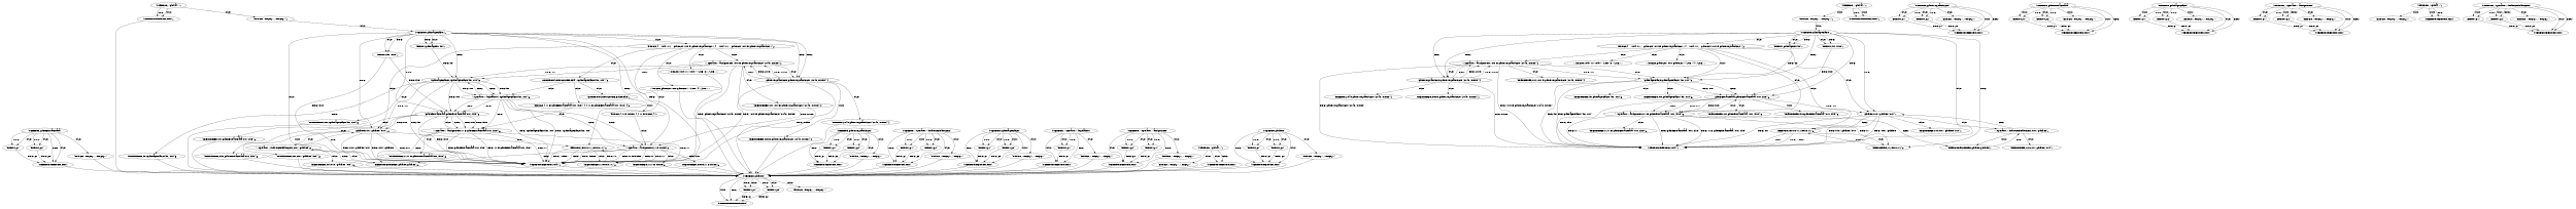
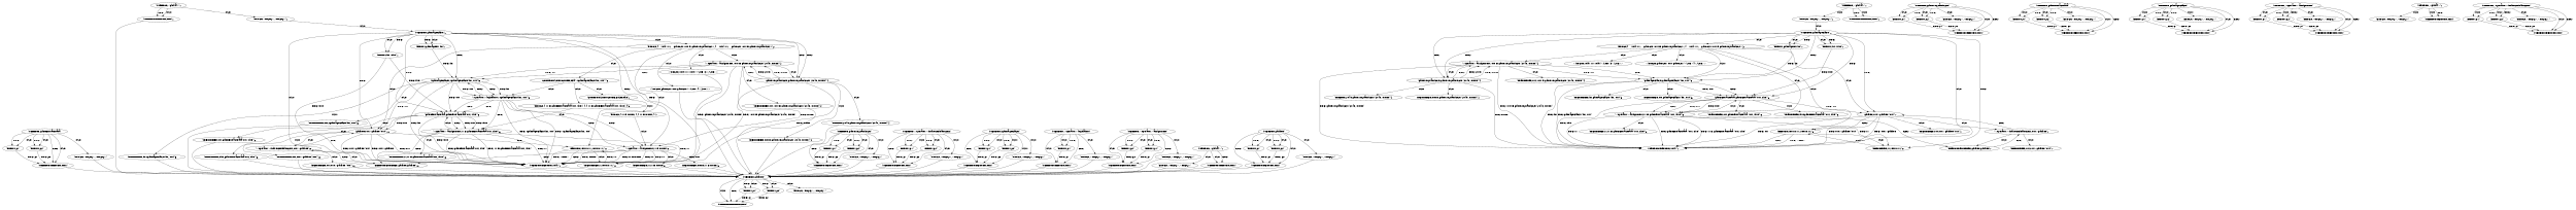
  digraph {
    n1 [label=<(METHOD,gd_free)>]
    n2 [label=<(PARAM,p1)>]
    n3 [label=<(PARAM,p2)>]
    n4 [label=<(BLOCK,&lt;empty&gt;,&lt;empty&gt;)>]
    n5 [label=<(METHOD_RETURN,ANY)>]
    n6 [label=<(METHOD,&lt;global&gt;)<SUB>1</SUB>>]
    n7 [label=<(BLOCK,&lt;empty&gt;,&lt;empty&gt;)<SUB>1</SUB>>]
    n8 [label=<(METHOD_RETURN,ANY)<SUB>1</SUB>>]
    n9 [label=<(METHOD,gdImageGifPtr)<SUB>1</SUB>>]
    n10 [label=<(PARAM,gdImagePtr im)<SUB>1</SUB>>]
    n11 [label=<(PARAM,int *size)<SUB>1</SUB>>]
    n12 [label=<(BLOCK,{    void *rv;    gdIOCtx *out = gdNewDynamicCt...,{    void *rv;    gdIOCtx *out = gdNewDynamicCt...)<SUB>2</SUB>>]
    n13 [label=<(gdNewDynamicCtx,gdNewDynamicCtx (2048, NULL))<SUB>4</SUB>>]
    n14 [label=<(gdImageGifCtx,gdImageGifCtx (im, out))<SUB>5</SUB>>]
    n15 [label=<(gdDPExtractData,gdDPExtractData (out, size))<SUB>6</SUB>>]
    n16 [label=<(gd_free,out-&gt;gd_free (out))<SUB>7</SUB>>]
    n17 [label=<(IDENTIFIER,rv,return rv;)<SUB>8</SUB>>]
    n18 [label=<(METHOD_RETURN,void*)<SUB>1</SUB>>]
    n19 [label="<(LOCAL,void* rv: void*)<SUB>3</SUB>>"]
    n20 [label="<(LOCAL,gdIOCtx* out: gdIOCtx*)<SUB>4</SUB>>"]
    n21 [label=<(&lt;operator&gt;.assignment,*out = gdNewDynamicCtx (2048, NULL))<SUB>4</SUB>>]
    n22 [label=<(&lt;operator&gt;.assignment,rv = gdDPExtractData (out, size))<SUB>6</SUB>>]
    n23 [label=<(RETURN,return rv;,return rv;)<SUB>8</SUB>>]
    n24 [label=<(LITERAL,2048,gdNewDynamicCtx (2048, NULL))<SUB>4</SUB>>]
    n25 [label=<(IDENTIFIER,NULL,gdNewDynamicCtx (2048, NULL))<SUB>4</SUB>>]
    n26 [label=<(IDENTIFIER,im,gdImageGifCtx (im, out))<SUB>5</SUB>>]
    n27 [label=<(IDENTIFIER,out,gdImageGifCtx (im, out))<SUB>5</SUB>>]
    n28 [label=<(IDENTIFIER,out,gdDPExtractData (out, size))<SUB>6</SUB>>]
    n29 [label=<(IDENTIFIER,size,gdDPExtractData (out, size))<SUB>6</SUB>>]
    n30 [label=<(&lt;operator&gt;.indirectFieldAccess,out-&gt;gd_free)<SUB>7</SUB>>]
    n31 [label=<(IDENTIFIER,out,out-&gt;gd_free (out))<SUB>7</SUB>>]
    n32 [label=<(IDENTIFIER,out,*out = gdNewDynamicCtx (2048, NULL))<SUB>4</SUB>>]
    n33 [label=<(IDENTIFIER,rv,rv = gdDPExtractData (out, size))<SUB>6</SUB>>]
    n34 [label=<(FIELD_IDENTIFIER,gd_free,gd_free)<SUB>7</SUB>>]
    n35 [label=<(IDENTIFIER,out,out-&gt;gd_free (out))<SUB>7</SUB>>]
    n36 [label=<(METHOD,gdNewDynamicCtx)>]
    n37 [label=<(PARAM,p1)>]
    n38 [label=<(PARAM,p2)>]
    n39 [label=<(BLOCK,&lt;empty&gt;,&lt;empty&gt;)>]
    n40 [label=<(METHOD_RETURN,ANY)>]
    n41 [label=<(METHOD,gdDPExtractData)>]
    n42 [label=<(PARAM,p1)>]
    n43 [label=<(PARAM,p2)>]
    n44 [label=<(BLOCK,&lt;empty&gt;,&lt;empty&gt;)>]
    n45 [label=<(METHOD_RETURN,ANY)>]
    n46 [label=<(METHOD,gdImageGifCtx)>]
    n47 [label=<(PARAM,p1)>]
    n48 [label=<(PARAM,p2)>]
    n49 [label=<(BLOCK,&lt;empty&gt;,&lt;empty&gt;)>]
    n50 [label=<(METHOD_RETURN,ANY)>]
    n51 [label=<(METHOD,&lt;operator&gt;.assignment)>]
    n52 [label=<(PARAM,p1)>]
    n53 [label=<(PARAM,p2)>]
    n54 [label=<(BLOCK,&lt;empty&gt;,&lt;empty&gt;)>]
    n55 [label=<(METHOD_RETURN,ANY)>]
    n56 [label=<(METHOD,&lt;global&gt;)<SUB>1</SUB>>]
    n57 [label=<(BLOCK,&lt;empty&gt;,&lt;empty&gt;)>]
    n58 [label=<(METHOD_RETURN,ANY)>]
    n59 [label=<(METHOD,&lt;operator&gt;.indirectFieldAccess)>]
    n60 [label=<(PARAM,p1)>]
    n61 [label=<(PARAM,p2)>]
    n62 [label=<(BLOCK,&lt;empty&gt;,&lt;empty&gt;)>]
    n63 [label=<(METHOD_RETURN,ANY)>]
    n64 [label=<(METHOD,gdDPExtractData)>]
    n65 [label=<(PARAM,p1)>]
    n66 [label=<(PARAM,p2)>]
    n67 [label=<(BLOCK,&lt;empty&gt;,&lt;empty&gt;)>]
    n68 [label=<(METHOD_RETURN,ANY)>]
    n69 [label=<(METHOD,&lt;global&gt;)<SUB>1</SUB>>]
    n70 [label=<(BLOCK,&lt;empty&gt;,&lt;empty&gt;)<SUB>1</SUB>>]
    n71 [label=<(METHOD_RETURN,ANY)<SUB>1</SUB>>]
    n72 [label=<(METHOD,gdImageGifPtr)<SUB>1</SUB>>]
    n73 [label=<(PARAM,gdImagePtr im)<SUB>1</SUB>>]
    n74 [label=<(PARAM,int *size)<SUB>1</SUB>>]
    n75 [label=<(BLOCK,{    void *rv;    gdIOCtx *out = gdNewDynamicCt...,{    void *rv;    gdIOCtx *out = gdNewDynamicCt...)<SUB>2</SUB>>]
    n76 [label=<(gdNewDynamicCtx,gdNewDynamicCtx (2048, NULL))<SUB>4</SUB>>]
    n77 [label=<(_gdImageGifCtx,_gdImageGifCtx(im, out))<SUB>5</SUB>>]
    n78 [label=<(gdDPExtractData,gdDPExtractData(out, size))<SUB>6</SUB>>]
    n79 [label=<(&lt;operator&gt;.assignment,rv = NULL)<SUB>8</SUB>>]
    n80 [label=<(gd_free,out-&gt;gd_free (out))<SUB>10</SUB>>]
    n81 [label=<(IDENTIFIER,rv,return rv;)<SUB>11</SUB>>]
    n82 [label=<(METHOD_RETURN,void*)<SUB>1</SUB>>]
    n83 [label="<(LOCAL,void* rv: void*)<SUB>3</SUB>>"]
    n84 [label="<(LOCAL,gdIOCtx* out: gdIOCtx*)<SUB>4</SUB>>"]
    n85 [label=<(&lt;operator&gt;.assignment,*out = gdNewDynamicCtx (2048, NULL))<SUB>4</SUB>>]
    n86 [label=<(CONTROL_STRUCTURE,IF,if (!_gdImageGifCtx(im, out)))<SUB>5</SUB>>]
    n87 [label=<(RETURN,return rv;,return rv;)<SUB>11</SUB>>]
    n88 [label=<(LITERAL,2048,gdNewDynamicCtx (2048, NULL))<SUB>4</SUB>>]
    n89 [label=<(IDENTIFIER,NULL,gdNewDynamicCtx (2048, NULL))<SUB>4</SUB>>]
    n90 [label=<(&lt;operator&gt;.logicalNot,!_gdImageGifCtx(im, out))<SUB>5</SUB>>]
    n91 [label=<(IDENTIFIER,im,_gdImageGifCtx(im, out))<SUB>5</SUB>>]
    n92 [label=<(IDENTIFIER,out,_gdImageGifCtx(im, out))<SUB>5</SUB>>]
    n93 [label=<(&lt;operator&gt;.assignment,rv = gdDPExtractData(out, size))<SUB>6</SUB>>]
    n94 [label=<(IDENTIFIER,out,gdDPExtractData(out, size))<SUB>6</SUB>>]
    n95 [label=<(IDENTIFIER,size,gdDPExtractData(out, size))<SUB>6</SUB>>]
    n96 [label=<(FIELD_IDENTIFIER,gd_free,gd_free)<SUB>10</SUB>>]
    n97 [label=<(IDENTIFIER,rv,rv = NULL)<SUB>8</SUB>>]
    n98 [label=<(IDENTIFIER,NULL,rv = NULL)<SUB>8</SUB>>]
    n99 [label=<(&lt;operator&gt;.indirectFieldAccess,out-&gt;gd_free)<SUB>10</SUB>>]
    n100 [label=<(IDENTIFIER,out,out-&gt;gd_free (out))<SUB>10</SUB>>]
    n101 [label=<(IDENTIFIER,out,*out = gdNewDynamicCtx (2048, NULL))<SUB>4</SUB>>]
    n102 [label=<(BLOCK,{ 		rv = gdDPExtractData(out, size); 	},{ 		rv = gdDPExtractData(out, size); 	})<SUB>5</SUB>>]
    n103 [label=<(CONTROL_STRUCTURE,ELSE,else)<SUB>7</SUB>>]
    n104 [label=<(BLOCK,{ 		rv = NULL; 	},{ 		rv = NULL; 	})<SUB>7</SUB>>]
    n105 [label=<(IDENTIFIER,rv,rv = gdDPExtractData(out, size))<SUB>6</SUB>>]
    n106 [label=<(IDENTIFIER,out,out-&gt;gd_free (out))<SUB>10</SUB>>]
    n107 [label=<(METHOD,gdNewDynamicCtx)>]
    n108 [label=<(PARAM,p1)>]
    n109 [label=<(PARAM,p2)>]
    n110 [label=<(BLOCK,&lt;empty&gt;,&lt;empty&gt;)>]
    n111 [label=<(METHOD_RETURN,ANY)>]
    n112 [label=<(METHOD,&lt;operator&gt;.indirectFieldAccess)>]
    n113 [label=<(PARAM,p1)>]
    n114 [label=<(PARAM,p2)>]
    n115 [label=<(BLOCK,&lt;empty&gt;,&lt;empty&gt;)>]
    n116 [label=<(METHOD_RETURN,ANY)>]
    n117 [label=<(METHOD,_gdImageGifCtx)>]
    n118 [label=<(PARAM,p1)>]
    n119 [label=<(PARAM,p2)>]
    n120 [label=<(BLOCK,&lt;empty&gt;,&lt;empty&gt;)>]
    n121 [label=<(METHOD_RETURN,ANY)>]
    n122 [label=<(METHOD,&lt;operator&gt;.logicalNot)>]
    n123 [label=<(PARAM,p1)>]
    n124 [label=<(BLOCK,&lt;empty&gt;,&lt;empty&gt;)>]
    n125 [label=<(METHOD_RETURN,ANY)>]
    n126 [label=<(METHOD,&lt;operator&gt;.assignment)>]
    n127 [label=<(PARAM,p1)>]
    n128 [label=<(PARAM,p2)>]
    n129 [label=<(BLOCK,&lt;empty&gt;,&lt;empty&gt;)>]
    n130 [label=<(METHOD_RETURN,ANY)>]
    n131 [label=<(METHOD,&lt;global&gt;)<SUB>1</SUB>>]
    n132 [label=<(BLOCK,&lt;empty&gt;,&lt;empty&gt;)>]
    n133 [label=<(METHOD_RETURN,ANY)>]
    n134 [label=<(METHOD,gd_free)>]
    n135 [label=<(PARAM,p1)>]
    n136 [label=<(PARAM,p2)>]
    n137 [label=<(BLOCK,&lt;empty&gt;,&lt;empty&gt;)>]
    n138 [label=<(METHOD_RETURN,ANY)>]
    n1 -> n2 [label="AST: "]
    n1 -> n2 [label="DDG: "]
    n1 -> n3 [label="AST: "]
    n1 -> n3 [label="DDG: "]
    n1 -> n4 [label="AST: "]
    n1 -> n5 [label="AST: "]
    n1 -> n5 [label="CFG: "]
    n2 -> n5 [label="DDG: p1"]
    n3 -> n5 [label="DDG: p2"]
    n6 -> n7 [label="AST: "]
    n6 -> n8 [label="AST: "]
    n6 -> n8 [label="CFG: "]
    n7 -> n9 [label="AST: "]
    n9 -> n10 [label="AST: "]
    n9 -> n10 [label="DDG: "]
    n9 -> n11 [label="AST: "]
    n9 -> n11 [label="DDG: "]
    n9 -> n12 [label="AST: "]
    n9 -> n13 [label="CFG: "]
    n9 -> n13 [label="DDG: "]
    n9 -> n14 [label="DDG: "]
    n9 -> n15 [label="DDG: "]
    n9 -> n16 [label="DDG: "]
    n9 -> n17 [label="DDG: "]
    n9 -> n18 [label="AST: "]
    n10 -> n14 [label="DDG: im"]
    n11 -> n15 [label="DDG: size"]
    n12 -> n14 [label="AST: "]
    n12 -> n16 [label="AST: "]
    n12 -> n19 [label="AST: "]
    n12 -> n20 [label="AST: "]
    n12 -> n21 [label="AST: "]
    n12 -> n22 [label="AST: "]
    n12 -> n23 [label="AST: "]
    n13 -> n18 [label="DDG: NULL"]
    n13 -> n21 [label="CFG: "]
    n13 -> n21 [label="DDG: 2048"]
    n13 -> n21 [label="DDG: NULL"]
    n13 -> n24 [label="AST: "]
    n13 -> n25 [label="AST: "]
    n14 -> n15 [label="CFG: "]
    n14 -> n15 [label="DDG: out"]
    n14 -> n18 [label="DDG: im"]
    n14 -> n18 [label="DDG: gdImageGifCtx (im, out)"]
    n14 -> n26 [label="AST: "]
    n14 -> n27 [label="AST: "]
    n15 -> n16 [label="DDG: out"]
    n15 -> n18 [label="DDG: size"]
    n15 -> n22 [label="CFG: "]
    n15 -> n22 [label="DDG: out"]
    n15 -> n22 [label="DDG: size"]
    n15 -> n28 [label="AST: "]
    n15 -> n29 [label="AST: "]
    n16 -> n18 [label="DDG: out-&gt;gd_free"]
    n16 -> n18 [label="DDG: out"]
    n16 -> n18 [label="DDG: out-&gt;gd_free (out)"]
    n16 -> n23 [label="CFG: "]
    n16 -> n30 [label="AST: "]
    n16 -> n31 [label="AST: "]
    n17 -> n23 [label="DDG: rv"]
    n21 -> n13 [label="AST: "]
    n21 -> n14 [label="CFG: "]
    n21 -> n14 [label="DDG: out"]
    n21 -> n18 [label="DDG: gdNewDynamicCtx (2048, NULL)"]
    n21 -> n18 [label="DDG: *out = gdNewDynamicCtx (2048, NULL)"]
    n21 -> n32 [label="AST: "]
    n22 -> n15 [label="AST: "]
    n22 -> n17 [label="DDG: rv"]
    n22 -> n18 [label="DDG: rv"]
    n22 -> n18 [label="DDG: gdDPExtractData (out, size)"]
    n22 -> n18 [label="DDG: rv = gdDPExtractData (out, size)"]
    n22 -> n33 [label="AST: "]
    n22 -> n34 [label="CFG: "]
    n23 -> n17 [label="AST: "]
    n23 -> n18 [label="CFG: "]
    n23 -> n18 [label="DDG: &lt;RET&gt;"]
    n30 -> n16 [label="CFG: "]
    n30 -> n34 [label="AST: "]
    n30 -> n35 [label="AST: "]
    n34 -> n30 [label="CFG: "]
    n36 -> n37 [label="AST: "]
    n36 -> n37 [label="DDG: "]
    n36 -> n38 [label="AST: "]
    n36 -> n38 [label="DDG: "]
    n36 -> n39 [label="AST: "]
    n36 -> n40 [label="AST: "]
    n36 -> n40 [label="CFG: "]
    n37 -> n40 [label="DDG: p1"]
    n38 -> n40 [label="DDG: p2"]
    n41 -> n42 [label="AST: "]
    n41 -> n42 [label="DDG: "]
    n41 -> n43 [label="AST: "]
    n41 -> n43 [label="DDG: "]
    n41 -> n44 [label="AST: "]
    n41 -> n45 [label="AST: "]
    n41 -> n45 [label="CFG: "]
    n42 -> n45 [label="DDG: p1"]
    n43 -> n45 [label="DDG: p2"]
    n46 -> n47 [label="AST: "]
    n46 -> n47 [label="DDG: "]
    n46 -> n48 [label="AST: "]
    n46 -> n48 [label="DDG: "]
    n46 -> n49 [label="AST: "]
    n46 -> n50 [label="AST: "]
    n46 -> n50 [label="CFG: "]
    n47 -> n50 [label="DDG: p1"]
    n48 -> n50 [label="DDG: p2"]
    n51 -> n52 [label="AST: "]
    n51 -> n52 [label="DDG: "]
    n51 -> n53 [label="AST: "]
    n51 -> n53 [label="DDG: "]
    n51 -> n54 [label="AST: "]
    n51 -> n55 [label="AST: "]
    n51 -> n55 [label="CFG: "]
    n52 -> n55 [label="DDG: p1"]
    n53 -> n55 [label="DDG: p2"]
    n56 -> n57 [label="AST: "]
    n56 -> n58 [label="AST: "]
    n56 -> n58 [label="CFG: "]
    n59 -> n60 [label="AST: "]
    n59 -> n60 [label="DDG: "]
    n59 -> n61 [label="AST: "]
    n59 -> n61 [label="DDG: "]
    n59 -> n62 [label="AST: "]
    n59 -> n63 [label="AST: "]
    n59 -> n63 [label="CFG: "]
    n60 -> n63 [label="DDG: p1"]
    n61 -> n63 [label="DDG: p2"]
    n64 -> n65 [label="AST: "]
    n64 -> n65 [label="DDG: "]
    n64 -> n66 [label="AST: "]
    n64 -> n66 [label="DDG: "]
    n64 -> n67 [label="AST: "]
    n64 -> n68 [label="AST: "]
    n64 -> n68 [label="CFG: "]
    n65 -> n68 [label="DDG: p1"]
    n66 -> n68 [label="DDG: p2"]
    n67 -> n1
    n68 -> n1
    n69 -> n70 [label="AST: "]
    n69 -> n71 [label="AST: "]
    n69 -> n71 [label="CFG: "]
    n70 -> n72 [label="AST: "]
    n71 -> n1
    n72 -> n73 [label="AST: "]
    n72 -> n73 [label="DDG: "]
    n72 -> n74 [label="AST: "]
    n72 -> n74 [label="DDG: "]
    n72 -> n75 [label="AST: "]
    n72 -> n76 [label="CFG: "]
    n72 -> n76 [label="DDG: "]
    n72 -> n77 [label="DDG: "]
    n72 -> n78 [label="DDG: "]
    n72 -> n79 [label="DDG: "]
    n72 -> n80 [label="DDG: "]
    n72 -> n81 [label="DDG: "]
    n72 -> n82 [label="AST: "]
    n73 -> n77 [label="DDG: im"]
    n74 -> n78 [label="DDG: size"]
    n74 -> n82 [label="DDG: size"]
    n75 -> n80 [label="AST: "]
    n75 -> n83 [label="AST: "]
    n75 -> n84 [label="AST: "]
    n75 -> n85 [label="AST: "]
    n75 -> n86 [label="AST: "]
    n75 -> n87 [label="AST: "]
    n76 -> n79 [label="DDG: NULL"]
    n76 -> n82 [label="DDG: NULL"]
    n76 -> n85 [label="CFG: "]
    n76 -> n85 [label="DDG: 2048"]
    n76 -> n85 [label="DDG: NULL"]
    n76 -> n88 [label="AST: "]
    n76 -> n89 [label="AST: "]
    n77 -> n78 [label="DDG: out"]
    n77 -> n80 [label="DDG: out"]
    n77 -> n82 [label="DDG: im"]
    n77 -> n90 [label="CFG: "]
    n77 -> n90 [label="DDG: im"]
    n77 -> n90 [label="DDG: out"]
-   n77 -> n91 [label="CDG: "]
+   n77 -> n91 [label="AST: "]
    n77 -> n92 [label="AST: "]
    n78 -> n80 [label="DDG: out"]
    n78 -> n82 [label="DDG: size"]
    n78 -> n93 [label="CFG: "]
    n78 -> n93 [label="DDG: out"]
    n78 -> n93 [label="DDG: size"]
    n78 -> n94 [label="AST: "]
    n78 -> n95 [label="AST: "]
    n79 -> n81 [label="DDG: rv"]
    n79 -> n82 [label="DDG: rv"]
    n79 -> n82 [label="DDG: NULL"]
    n79 -> n82 [label="DDG: rv = NULL"]
    n79 -> n96 [label="CFG: "]
    n79 -> n97 [label="AST: "]
    n79 -> n98 [label="DDG: out"]
    n80 -> n82 [label="DDG: out-&gt;gd_free"]
    n80 -> n82 [label="DDG: out"]
    n80 -> n82 [label="DDG: out-&gt;gd_free (out)"]
    n80 -> n87 [label="CFG: "]
    n80 -> n99 [label="AST: "]
    n80 -> n100 [label="AST: "]
    n81 -> n87 [label="DDG: rv"]
    n82 -> n1
    n83 -> n1
    n84 -> n1
    n85 -> n76 [label="AST: "]
    n85 -> n77 [label="CFG: "]
    n85 -> n77 [label="DDG: out"]
    n85 -> n82 [label="DDG: gdNewDynamicCtx (2048, NULL)"]
    n85 -> n82 [label="DDG: *out = gdNewDynamicCtx (2048, NULL)"]
    n85 -> n101 [label="AST: "]
    n86 -> n90 [label="AST: "]
    n86 -> n102 [label="AST: "]
    n86 -> n103 [label="AST: "]
    n87 -> n81 [label="AST: "]
    n87 -> n82 [label="CFG: "]
    n87 -> n82 [label="DDG: &lt;RET&gt;"]
    n88 -> n1
    n89 -> n1
    n90 -> n77 [label="CDG: "]
    n90 -> n78 [label="CFG: "]
    n90 -> n78 [label="CDG: "]
    n90 -> n79 [label="CFG: "]
    n90 -> n79 [label="CDG: "]
    n90 -> n82 [label="DDG: _gdImageGifCtx(im, out)"]
    n90 -> n82 [label="DDG: !_gdImageGifCtx(im, out)"]
    n90 -> n93 [label="CDG: "]
    n91 -> n1
    n92 -> n1
    n93 -> n78 [label="AST: "]
    n93 -> n81 [label="DDG: rv"]
    n93 -> n82 [label="DDG: rv"]
    n93 -> n82 [label="DDG: gdDPExtractData(out, size)"]
    n93 -> n82 [label="DDG: rv = gdDPExtractData(out, size)"]
    n93 -> n96 [label="CFG: "]
    n93 -> n105 [label="AST: "]
    n94 -> n1
    n95 -> n1
    n96 -> n99 [label="CFG: "]
    n97 -> n1
    n98 -> n1
    n99 -> n80 [label="CFG: "]
    n99 -> n96 [label="AST: "]
    n99 -> n106 [label="AST: "]
    n100 -> n1
    n101 -> n1
    n102 -> n93 [label="AST: "]
    n103 -> n104 [label="AST: "]
    n104 -> n79 [label="AST: "]
    n105 -> n1
    n106 -> n1
    n107 -> n108 [label="AST: "]
    n107 -> n108 [label="DDG: "]
    n107 -> n109 [label="AST: "]
    n107 -> n109 [label="DDG: "]
    n107 -> n110 [label="AST: "]
    n107 -> n111 [label="AST: "]
    n107 -> n111 [label="CFG: "]
    n108 -> n111 [label="DDG: p1"]
    n109 -> n111 [label="DDG: p2"]
    n110 -> n1
    n111 -> n1
    n112 -> n113 [label="AST: "]
    n112 -> n113 [label="DDG: "]
    n112 -> n114 [label="AST: "]
    n112 -> n114 [label="DDG: "]
    n112 -> n115 [label="AST: "]
    n112 -> n116 [label="AST: "]
    n112 -> n116 [label="CFG: "]
    n113 -> n116 [label="DDG: p1"]
    n114 -> n116 [label="DDG: p2"]
    n115 -> n1
    n116 -> n1
    n117 -> n118 [label="AST: "]
    n117 -> n118 [label="DDG: "]
    n117 -> n119 [label="AST: "]
    n117 -> n119 [label="DDG: "]
    n117 -> n120 [label="AST: "]
    n117 -> n121 [label="AST: "]
    n117 -> n121 [label="CFG: "]
    n118 -> n121 [label="DDG: p1"]
    n119 -> n121 [label="DDG: p2"]
    n120 -> n1
    n121 -> n1
    n122 -> n123 [label="AST: "]
    n122 -> n123 [label="DDG: "]
    n122 -> n124 [label="AST: "]
    n122 -> n125 [label="AST: "]
    n122 -> n125 [label="CFG: "]
    n123 -> n125 [label="DDG: p1"]
    n124 -> n1
    n125 -> n1
    n126 -> n127 [label="AST: "]
    n126 -> n127 [label="DDG: "]
    n126 -> n128 [label="AST: "]
    n126 -> n128 [label="DDG: "]
    n126 -> n129 [label="AST: "]
    n126 -> n130 [label="AST: "]
    n126 -> n130 [label="CFG: "]
    n127 -> n130 [label="DDG: p1"]
    n128 -> n130 [label="DDG: p2"]
    n129 -> n1
    n130 -> n1
    n131 -> n132 [label="AST: "]
    n131 -> n133 [label="AST: "]
    n131 -> n133 [label="CFG: "]
    n132 -> n1
    n133 -> n1
    n134 -> n135 [label="AST: "]
    n134 -> n135 [label="DDG: "]
    n134 -> n136 [label="AST: "]
    n134 -> n136 [label="DDG: "]
    n134 -> n137 [label="AST: "]
    n134 -> n138 [label="AST: "]
    n134 -> n138 [label="CFG: "]
    n135 -> n138 [label="DDG: p1"]
    n136 -> n138 [label="DDG: p2"]
    n137 -> n1
    n138 -> n1
  }
